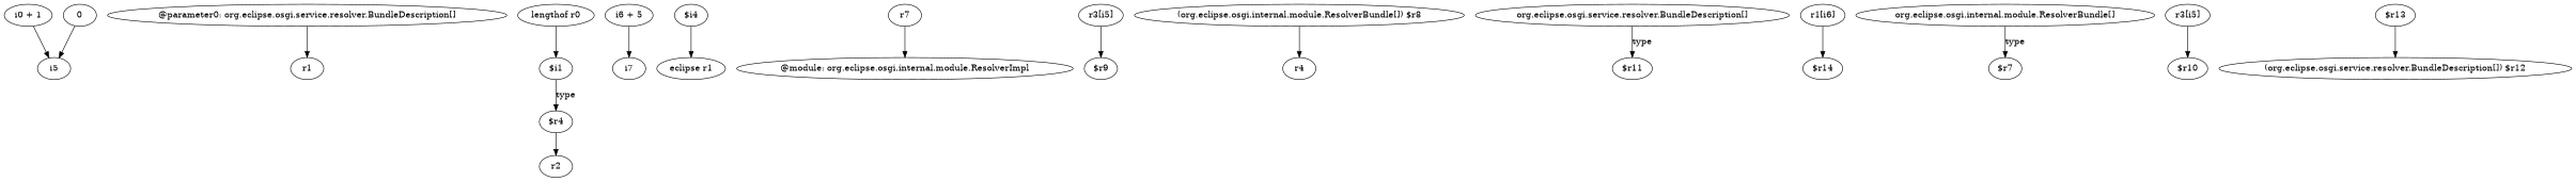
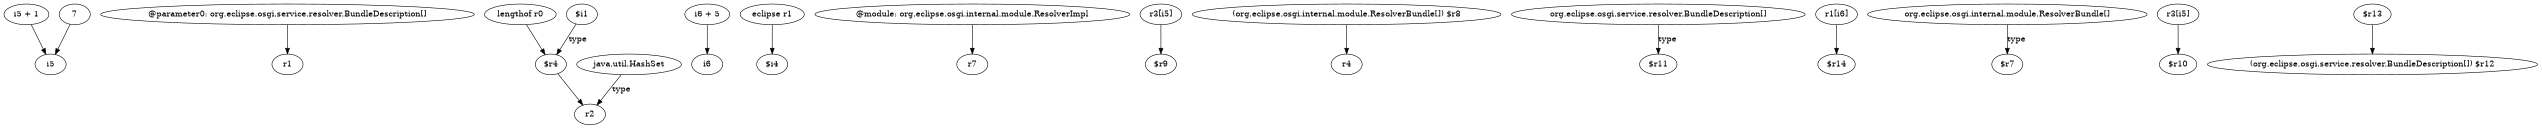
  digraph {
-   n1 [label="i0 + 1"]
+   n1 [label="i5 + 1"]
    n2 [label=i5]
    n3 [label="@parameter0: org.eclipse.osgi.service.resolver.BundleDescription[]"]
    n4 [label=r1]
    n5 [label="lengthof r0"]
    n6 [label="$i1"]
    n7 [label="$r4"]
    n8 [label=r2]
-   n9 [label=0]
-   n10 [label=i7]
+   n9 [label=7]
+   n10 [label=i6]
    n11 [label="eclipse r1"]
    n12 [label="$i4"]
    n13 [label="@module: org.eclipse.osgi.internal.module.ResolverImpl"]
    n14 [label=r7]
    n15 [label="r3[i5]"]
    n16 [label="$r9"]
    n17 [label="(org.eclipse.osgi.internal.module.ResolverBundle[]) $r8"]
    n18 [label=r4]
    n19 [label="org.eclipse.osgi.service.resolver.BundleDescription[]"]
    n20 [label="$r11"]
    n21 [label="r1[i6]"]
    n22 [label="$r14"]
    n23 [label="org.eclipse.osgi.internal.module.ResolverBundle[]"]
    n24 [label="$r7"]
    n25 [label="r3[i5]"]
    n26 [label="$r10"]
+   n27 [label="java.util.HashSet"]
    n28 [label="i6 + 5"]
    n29 [label="(org.eclipse.osgi.service.resolver.BundleDescription[]) $r12"]
    n30 [label="$r13"]
    n1 -> n2
    n3 -> n4
-   n5 -> n6
+   n5 -> n7
    n6 -> n7 [label=type]
    n7 -> n8
    n9 -> n2
-   n12 -> n11
-   n14 -> n13
+   n11 -> n12
+   n13 -> n14
    n15 -> n16
    n17 -> n18
    n19 -> n20 [label=type]
    n21 -> n22
    n23 -> n24 [label=type]
    n25 -> n26
+   n27 -> n8 [label=type]
    n28 -> n10
    n30 -> n29
  }
